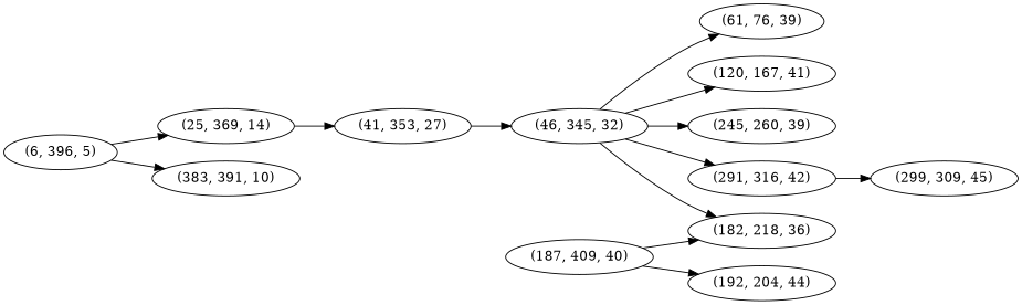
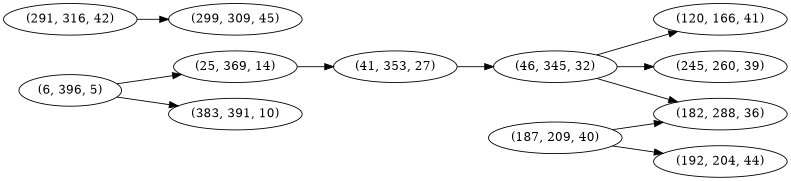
  digraph {
    rankdir=LR
    "(6, 396, 5)"
    "(25, 369, 14)"
    "(383, 391, 10)"
    "(41, 353, 27)"
    "(46, 345, 32)"
-   "(61, 76, 39)"
-   "(120, 166, 41)" [label="(120, 167, 41)"]
-   "(182, 218, 36)"
+   "(120, 166, 41)"
+   "(182, 218, 36)" [label="(182, 288, 36)"]
    "(245, 260, 39)"
    "(291, 316, 42)"
    "(299, 309, 45)"
-   "(187, 209, 40)" [label="(187, 409, 40)"]
+   "(187, 209, 40)"
    "(192, 204, 44)"
    "(6, 396, 5)" -> "(25, 369, 14)"
    "(6, 396, 5)" -> "(383, 391, 10)"
    "(25, 369, 14)" -> "(41, 353, 27)"
    "(41, 353, 27)" -> "(46, 345, 32)"
-   "(46, 345, 32)" -> "(61, 76, 39)"
    "(46, 345, 32)" -> "(120, 166, 41)"
    "(46, 345, 32)" -> "(182, 218, 36)"
    "(46, 345, 32)" -> "(245, 260, 39)"
-   "(46, 345, 32)" -> "(291, 316, 42)"
    "(291, 316, 42)" -> "(299, 309, 45)"
    "(187, 209, 40)" -> "(182, 218, 36)"
    "(187, 209, 40)" -> "(192, 204, 44)"
  }
